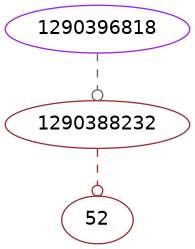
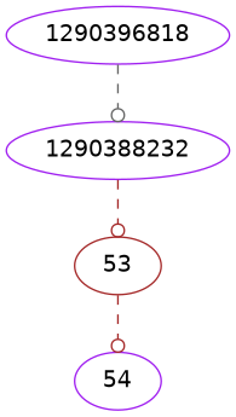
  strict digraph {
    fontname="DejaVu Sans"
    node [color=brown fontname="DejaVu Sans"]
    edge [arrowhead=odot color=brown fontname="DejaVu Sans" style=dashed]
-   1290388232
-   53 [label=52]
+   1290388232 [color=purple]
+   53
+   54 [color=purple]
    n4 [color=purple label=1290396818]
    1290388232 -> 53
+   53 -> 54
    n4 -> 1290388232 [color=gray40]
  }
